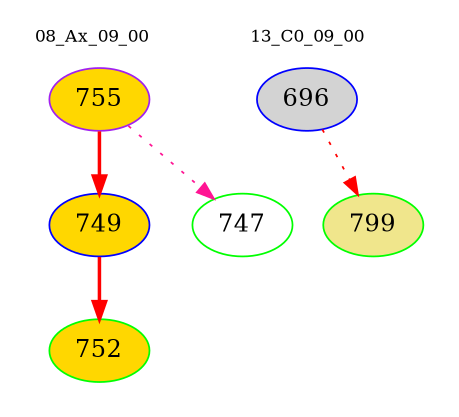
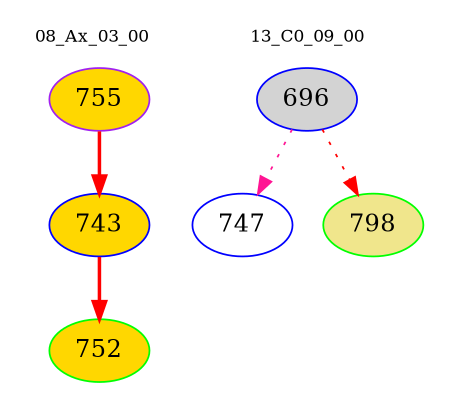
  digraph {
    node [color=blue fillcolor=gold style=filled]
    edge [color=red style=bold]
-   n1 [label=749]
+   n1 [label=743]
    n2 [color=purple label=755]
    n3 [color=green label=752]
    n4 [fillcolor=lightgrey label=696]
-   n5 [color=green fillcolor=white label=747]
-   n6 [color=green fillcolor=khaki label=799]
+   n5 [fillcolor=white label=747]
+   n6 [color=green fillcolor=khaki label=798]
    subgraph cluster_1 {
      color=white
      fontsize=10
-     label="08_Ax_09_00"
+     label="08_Ax_03_00"
      n1
      n2
      n3
    }
    subgraph cluster_2 {
      color=white
      fontsize=10
      label="13_C0_09_00"
      n4
      n5
      n6
    }
    n1 -> n3
    n2 -> n1
-   n2 -> n5 [color=deeppink style=dotted]
+   n4 -> n5 [color=deeppink style=dotted]
    n4 -> n6 [style=dotted]
  }
